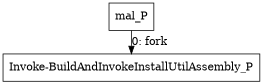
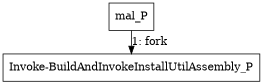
  digraph {
    engine=neato
    fixedsize=false
    fontsize=10
    nodesep=0.3
    rankdir=TB
    ranksep=0
    splines=true
    node [node_type=Process shape=box]
    mal_P
    "Invoke-BuildAndInvokeInstallUtilAssembly_P"
-   mal_P -> "Invoke-BuildAndInvokeInstallUtilAssembly_P" [label="0: fork"]
+   mal_P -> "Invoke-BuildAndInvokeInstallUtilAssembly_P" [label="1: fork"]
  }
